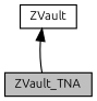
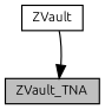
  digraph {
    rankdir=TB
    fontname=Ubuntu
    node [color=black fontname=Ubuntu fontsize=10 shape=box style=filled]
    n1 [fillcolor=white height=0.2 label=ZVault width=0.4]
    n2 [fillcolor=grey75 fontcolor=black height=0.2 label=ZVault_TNA width=0.4]
-   n1 -> n2 [dir=back fontname=Ubuntu fontsize=10 labelfontname=Helvetica labelfontsize=10 shape=plaintext style=solid]
+   n2 -> n1 [dir=back fontname=Ubuntu fontsize=10 labelfontname=Helvetica labelfontsize=10 shape=plaintext style=solid]
  }
